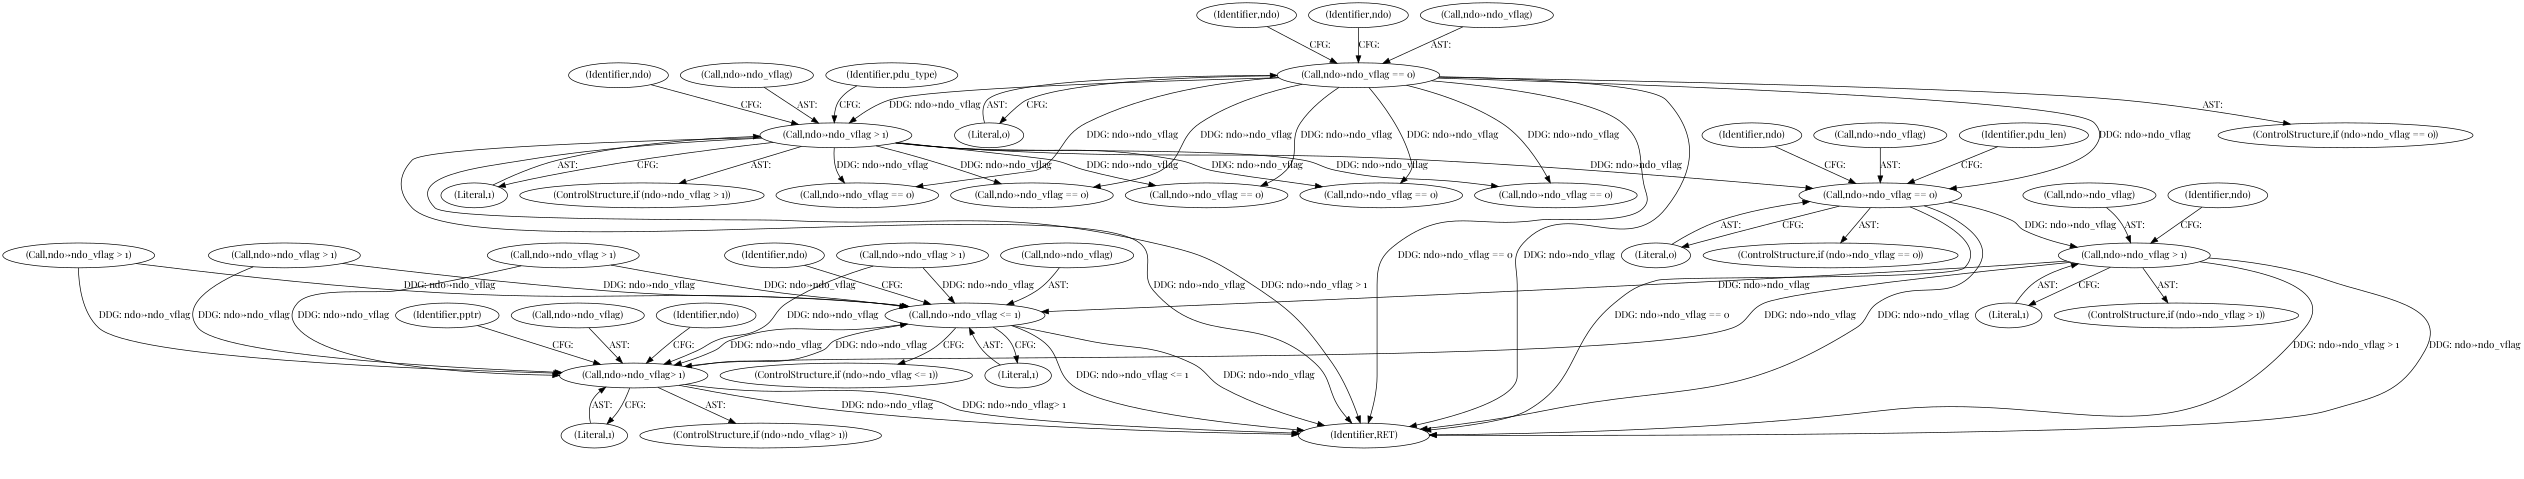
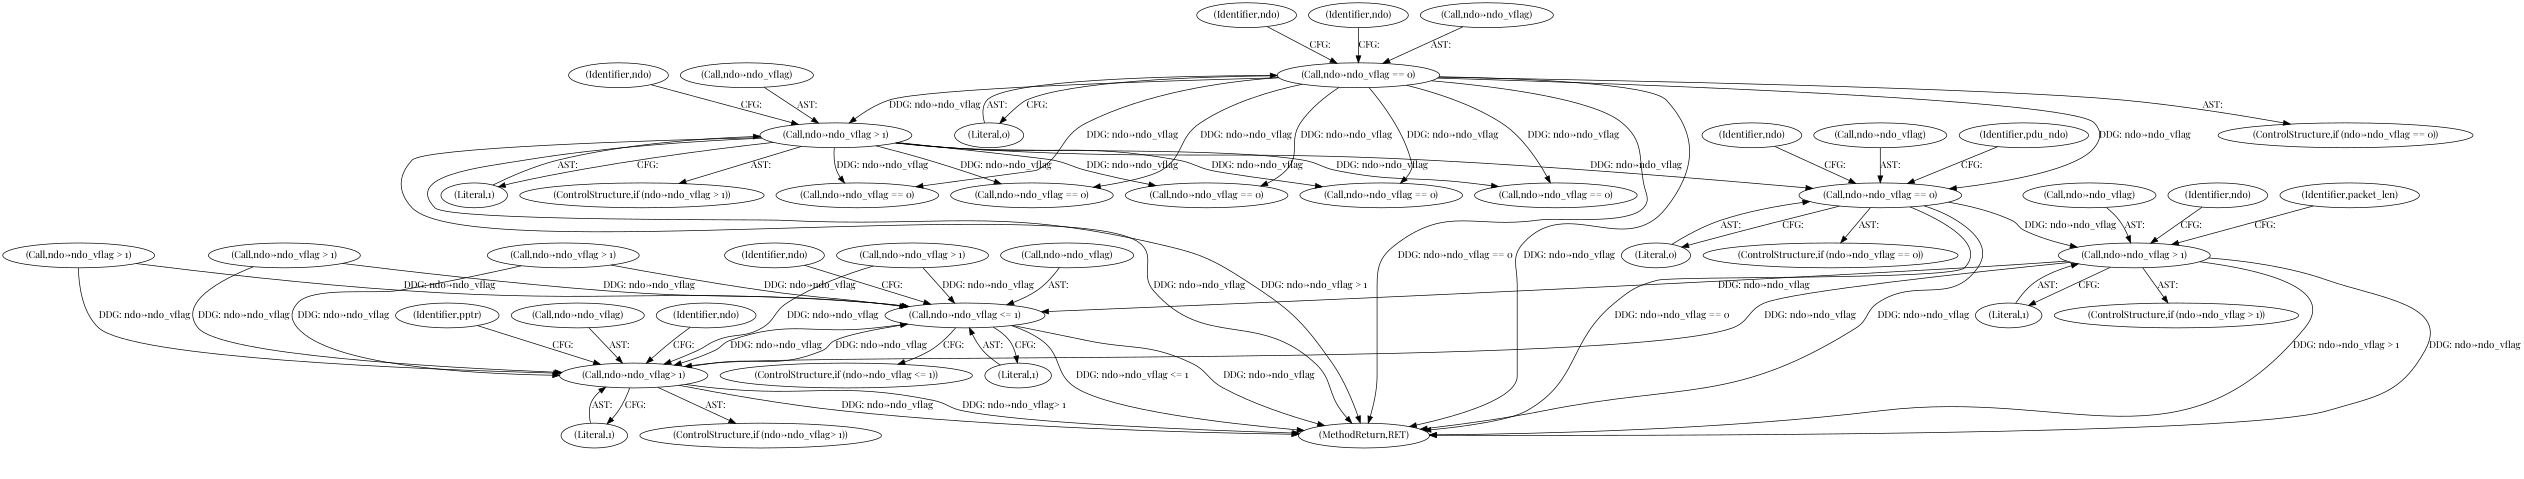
  digraph {
    fontname="Playfair Display"
    node [fontname="Playfair Display"]
    edge [fontname="Playfair Display"]
    n1 [label="(Call,ndo->ndo_vflag == 0)"]
    n2 [label="(Call,ndo->ndo_vflag > 1)"]
-   n3 [label="(Identifier,RET)"]
+   n3 [label="(MethodReturn,RET)"]
    n4 [label="(Literal,0)"]
    n5 [label="(ControlStructure,if (ndo->ndo_vflag == 0))"]
    n6 [label="(Call,ndo->ndo_vflag <= 1)"]
    n7 [label="(Call,ndo->ndo_vflag> 1)"]
    n8 [label="(Literal,1)"]
    n9 [label="(ControlStructure,if (ndo->ndo_vflag > 1))"]
    n10 [label="(Call,ndo->ndo_vflag == 0)"]
    n11 [label="(Call,ndo->ndo_vflag > 1)"]
    n12 [label="(Call,ndo->ndo_vflag == 0)"]
    n13 [label="(ControlStructure,if (ndo->ndo_vflag == 0))"]
    n14 [label="(Call,ndo->ndo_vflag == 0)"]
    n15 [label="(Literal,0)"]
    n16 [label="(Call,ndo->ndo_vflag == 0)"]
    n17 [label="(Call,ndo->ndo_vflag == 0)"]
    n18 [label="(Call,ndo->ndo_vflag == 0)"]
    n19 [label="(ControlStructure,if (ndo->ndo_vflag > 1))"]
    n20 [label="(Literal,1)"]
    n21 [label="(ControlStructure,if (ndo->ndo_vflag <= 1))"]
    n22 [label="(Literal,1)"]
    n23 [label="(Literal,1)"]
    n24 [label="(ControlStructure,if (ndo->ndo_vflag> 1))"]
    n25 [label="(Call,ndo->ndo_vflag)"]
    n26 [label="(Identifier,ndo)"]
    n27 [label="(Identifier,ndo)"]
    n28 [label="(Call,ndo->ndo_vflag > 1)"]
    n29 [label="(Identifier,ndo)"]
    n30 [label="(Identifier,ndo)"]
+   n31 [label="(Identifier,packet_len)"]
    n32 [label="(Identifier,ndo)"]
    n33 [label="(Call,ndo->ndo_vflag)"]
    n34 [label="(Identifier,ndo)"]
    n35 [label="(Identifier,pptr)"]
    n36 [label="(Call,ndo->ndo_vflag)"]
    n37 [label="(Call,ndo->ndo_vflag > 1)"]
    n38 [label="(Call,ndo->ndo_vflag)"]
    n39 [label="(Call,ndo->ndo_vflag)"]
    n40 [label="(Identifier,ndo)"]
    n41 [label="(Call,ndo->ndo_vflag > 1)"]
-   n42 [label="(Identifier,pdu_len)"]
+   n42 [label="(Identifier,pdu_ndo)"]
    n43 [label="(Call,ndo->ndo_vflag > 1)"]
-   n44 [label="(Identifier,pdu_type)"]
    n45 [label="(Call,ndo->ndo_vflag)"]
    n1 -> n2 [label="DDG: ndo->ndo_vflag"]
    n1 -> n3 [label="DDG: ndo->ndo_vflag == 0"]
    n1 -> n3 [label="DDG: ndo->ndo_vflag"]
    n1 -> n4 [label="CFG: "]
    n1 -> n5 [label="AST: "]
    n2 -> n3 [label="DDG: ndo->ndo_vflag"]
    n2 -> n3 [label="DDG: ndo->ndo_vflag > 1"]
    n2 -> n6 [label="DDG: ndo->ndo_vflag"]
    n2 -> n7 [label="DDG: ndo->ndo_vflag"]
    n2 -> n8 [label="CFG: "]
    n2 -> n9 [label="AST: "]
    n4 -> n1 [label="AST: "]
    n6 -> n3 [label="DDG: ndo->ndo_vflag"]
    n6 -> n3 [label="DDG: ndo->ndo_vflag <= 1"]
    n6 -> n7 [label="DDG: ndo->ndo_vflag"]
    n6 -> n21 [label="CFG: "]
    n6 -> n22 [label="CFG: "]
    n7 -> n3 [label="DDG: ndo->ndo_vflag"]
    n7 -> n3 [label="DDG: ndo->ndo_vflag> 1"]
    n7 -> n6 [label="DDG: ndo->ndo_vflag"]
    n7 -> n23 [label="CFG: "]
    n7 -> n24 [label="AST: "]
    n8 -> n2 [label="AST: "]
    n10 -> n1 [label="DDG: ndo->ndo_vflag"]
    n10 -> n3 [label="DDG: ndo->ndo_vflag"]
    n10 -> n3 [label="DDG: ndo->ndo_vflag == 0"]
    n10 -> n11 [label="DDG: ndo->ndo_vflag"]
    n10 -> n12 [label="DDG: ndo->ndo_vflag"]
    n10 -> n13 [label="AST: "]
    n10 -> n14 [label="DDG: ndo->ndo_vflag"]
    n10 -> n15 [label="CFG: "]
    n10 -> n16 [label="DDG: ndo->ndo_vflag"]
    n10 -> n17 [label="DDG: ndo->ndo_vflag"]
    n10 -> n18 [label="DDG: ndo->ndo_vflag"]
    n11 -> n1 [label="DDG: ndo->ndo_vflag"]
    n11 -> n3 [label="DDG: ndo->ndo_vflag"]
    n11 -> n3 [label="DDG: ndo->ndo_vflag > 1"]
    n11 -> n12 [label="DDG: ndo->ndo_vflag"]
    n11 -> n14 [label="DDG: ndo->ndo_vflag"]
    n11 -> n16 [label="DDG: ndo->ndo_vflag"]
    n11 -> n17 [label="DDG: ndo->ndo_vflag"]
    n11 -> n18 [label="DDG: ndo->ndo_vflag"]
    n11 -> n19 [label="AST: "]
    n11 -> n20 [label="CFG: "]
    n15 -> n10 [label="AST: "]
    n20 -> n11 [label="AST: "]
    n22 -> n6 [label="AST: "]
    n23 -> n7 [label="AST: "]
    n25 -> n2 [label="AST: "]
    n26 -> n10 [label="CFG: "]
    n27 -> n11 [label="CFG: "]
    n28 -> n6 [label="DDG: ndo->ndo_vflag"]
    n28 -> n7 [label="DDG: ndo->ndo_vflag"]
    n29 -> n2 [label="CFG: "]
    n30 -> n6 [label="CFG: "]
+   n31 -> n2 [label="CFG: "]
    n32 -> n10 [label="CFG: "]
    n33 -> n11 [label="AST: "]
    n34 -> n1 [label="CFG: "]
    n35 -> n7 [label="CFG: "]
    n36 -> n6 [label="AST: "]
    n37 -> n6 [label="DDG: ndo->ndo_vflag"]
    n37 -> n7 [label="DDG: ndo->ndo_vflag"]
    n38 -> n7 [label="AST: "]
    n39 -> n1 [label="AST: "]
    n40 -> n7 [label="CFG: "]
    n41 -> n6 [label="DDG: ndo->ndo_vflag"]
    n41 -> n7 [label="DDG: ndo->ndo_vflag"]
    n42 -> n1 [label="CFG: "]
    n43 -> n6 [label="DDG: ndo->ndo_vflag"]
    n43 -> n7 [label="DDG: ndo->ndo_vflag"]
-   n44 -> n11 [label="CFG: "]
    n45 -> n10 [label="AST: "]
  }
